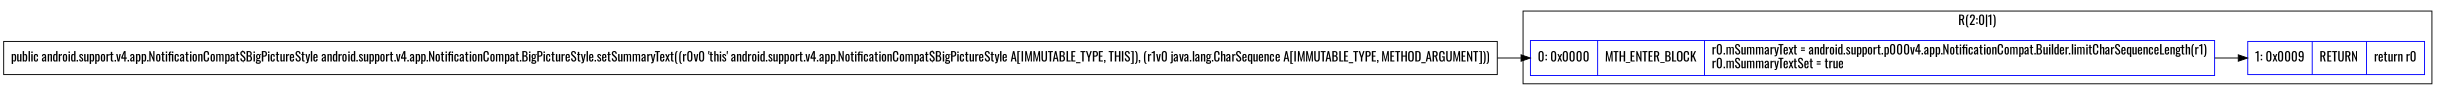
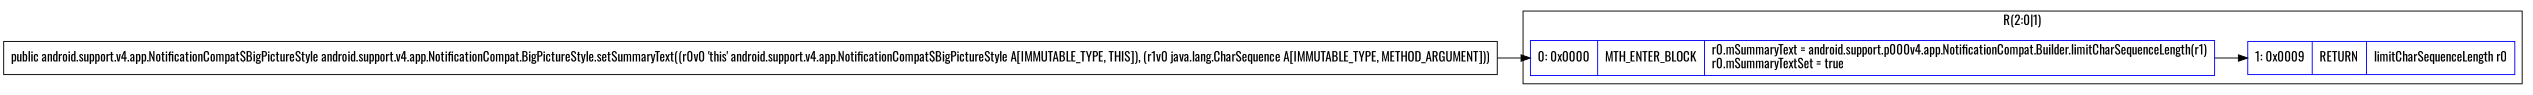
  digraph {
    rankdir=LR
    fontname=Oswald
    node [color=blue shape=record fontname=Oswald]
    edge [fontname=Oswald]
    n1 [label="{0\:\ 0x0000|MTH_ENTER_BLOCK\l|r0.mSummaryText = android.support.p000v4.app.NotificationCompat.Builder.limitCharSequenceLength(r1)\lr0.mSummaryTextSet = true\l}"]
-   n2 [label="{1\:\ 0x0009|RETURN\l|return r0\l}"]
+   n2 [label="{1\:\ 0x0009|RETURN\l|limitCharSequenceLength r0\l}"]
    n3 [label="{public android.support.v4.app.NotificationCompat$BigPictureStyle android.support.v4.app.NotificationCompat.BigPictureStyle.setSummaryText((r0v0 'this' android.support.v4.app.NotificationCompat$BigPictureStyle A[IMMUTABLE_TYPE, THIS]), (r1v0 java.lang.CharSequence A[IMMUTABLE_TYPE, METHOD_ARGUMENT])) }" color=""]
    subgraph cluster_1 {
      label="R(2:0|1)"
      n1
      n2
    }
    n1 -> n2
    n3 -> n1
  }
